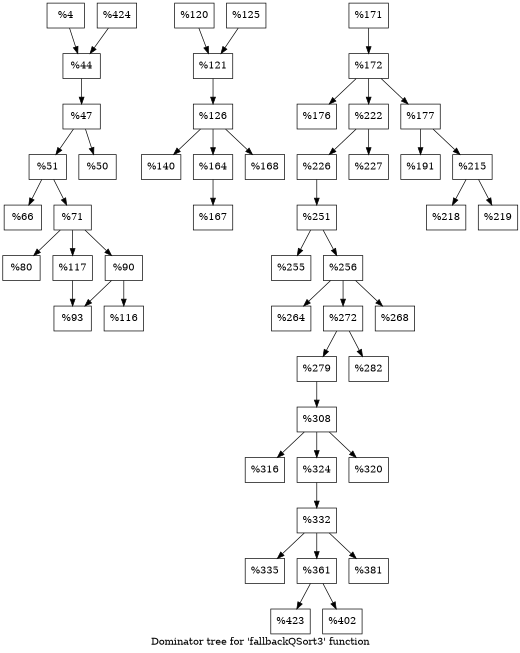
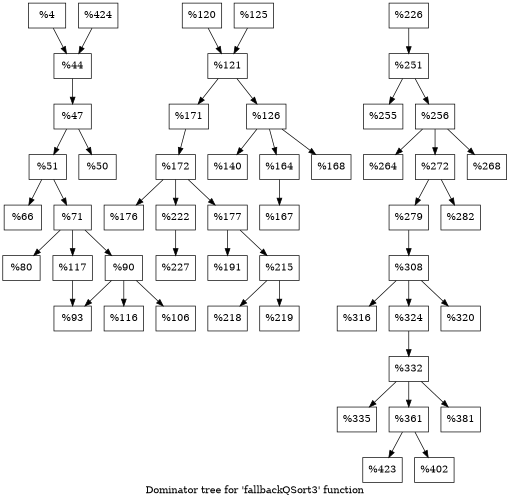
  digraph {
    label="Dominator tree for 'fallbackQSort3' function"
    node [shape=record]
    n1 [label="{%4}"]
    n2 [label="{%44}"]
    n3 [label="{%47}"]
    n4 [label="{%51}"]
    n5 [label="{%50}"]
    n6 [label="{%424}"]
    n7 [label="{%66}"]
    n8 [label="{%71}"]
    n9 [label="{%80}"]
    n10 [label="{%117}"]
    n11 [label="{%90}"]
    n12 [label="{%93}"]
    n13 [label="{%116}"]
+   n14 [label="{%106}"]
    n15 [label="{%120}"]
    n16 [label="{%121}"]
    n17 [label="{%171}"]
    n18 [label="{%126}"]
    n19 [label="{%125}"]
    n20 [label="{%172}"]
    n21 [label="{%140}"]
    n22 [label="{%164}"]
    n23 [label="{%168}"]
    n24 [label="{%176}"]
    n25 [label="{%222}"]
    n26 [label="{%177}"]
    n27 [label="{%167}"]
    n28 [label="{%226}"]
    n29 [label="{%227}"]
    n30 [label="{%191}"]
    n31 [label="{%215}"]
    n32 [label="{%251}"]
    n33 [label="{%218}"]
    n34 [label="{%219}"]
    n35 [label="{%255}"]
    n36 [label="{%256}"]
    n37 [label="{%264}"]
    n38 [label="{%272}"]
    n39 [label="{%268}"]
    n40 [label="{%279}"]
    n41 [label="{%282}"]
    n42 [label="{%308}"]
    n43 [label="{%316}"]
    n44 [label="{%324}"]
    n45 [label="{%320}"]
    n46 [label="{%332}"]
    n47 [label="{%335}"]
    n48 [label="{%361}"]
    n49 [label="{%381}"]
    n50 [label="{%423}"]
    n51 [label="{%402}"]
    n1 -> n2
    n2 -> n3
    n3 -> n4
    n3 -> n5
    n4 -> n7
    n4 -> n8
    n6 -> n2
    n8 -> n9
    n8 -> n10
    n8 -> n11
    n10 -> n12
    n11 -> n12
    n11 -> n13
+   n11 -> n14
    n15 -> n16
+   n16 -> n17
    n16 -> n18
    n17 -> n20
    n18 -> n21
    n18 -> n22
    n18 -> n23
    n19 -> n16
    n20 -> n24
    n20 -> n25
    n20 -> n26
    n22 -> n27
-   n25 -> n28
    n25 -> n29
    n26 -> n30
    n26 -> n31
    n28 -> n32
    n31 -> n33
    n31 -> n34
    n32 -> n35
    n32 -> n36
    n36 -> n37
    n36 -> n38
    n36 -> n39
    n38 -> n40
    n38 -> n41
    n40 -> n42
    n42 -> n43
    n42 -> n44
    n42 -> n45
    n44 -> n46
    n46 -> n47
    n46 -> n48
    n46 -> n49
    n48 -> n50
    n48 -> n51
  }
